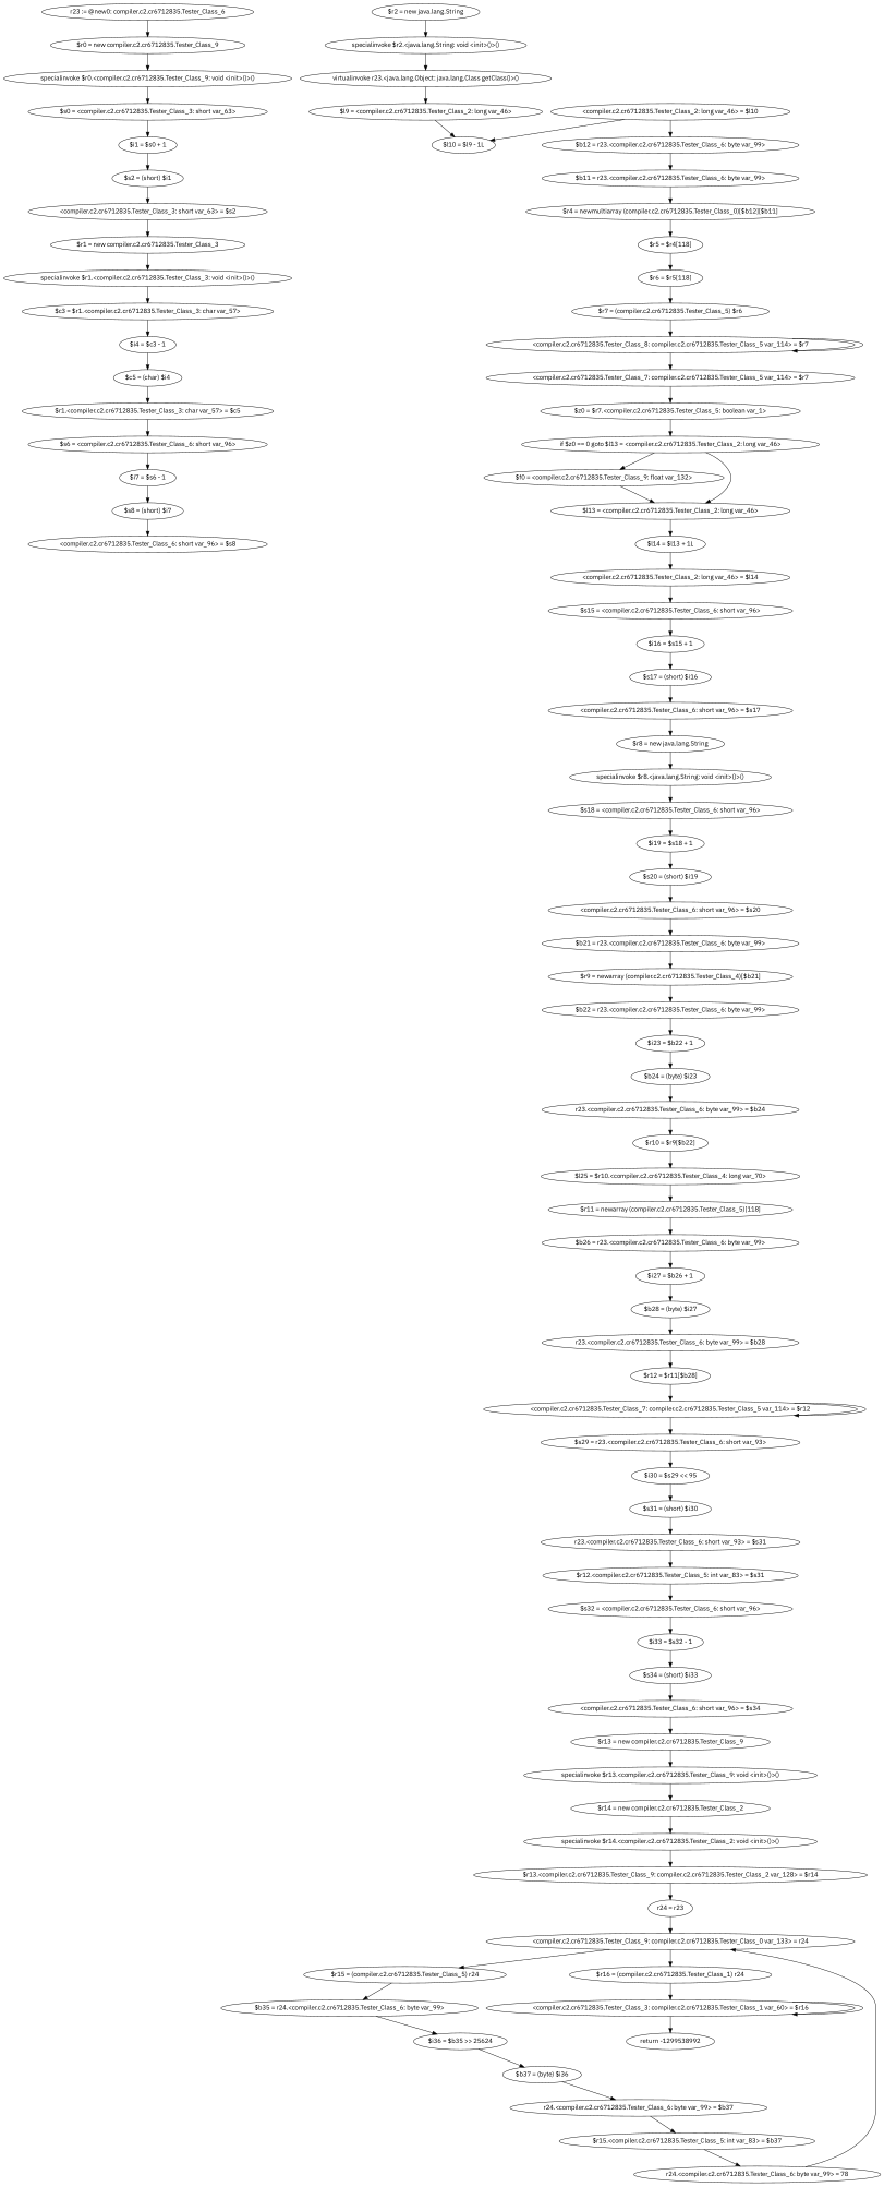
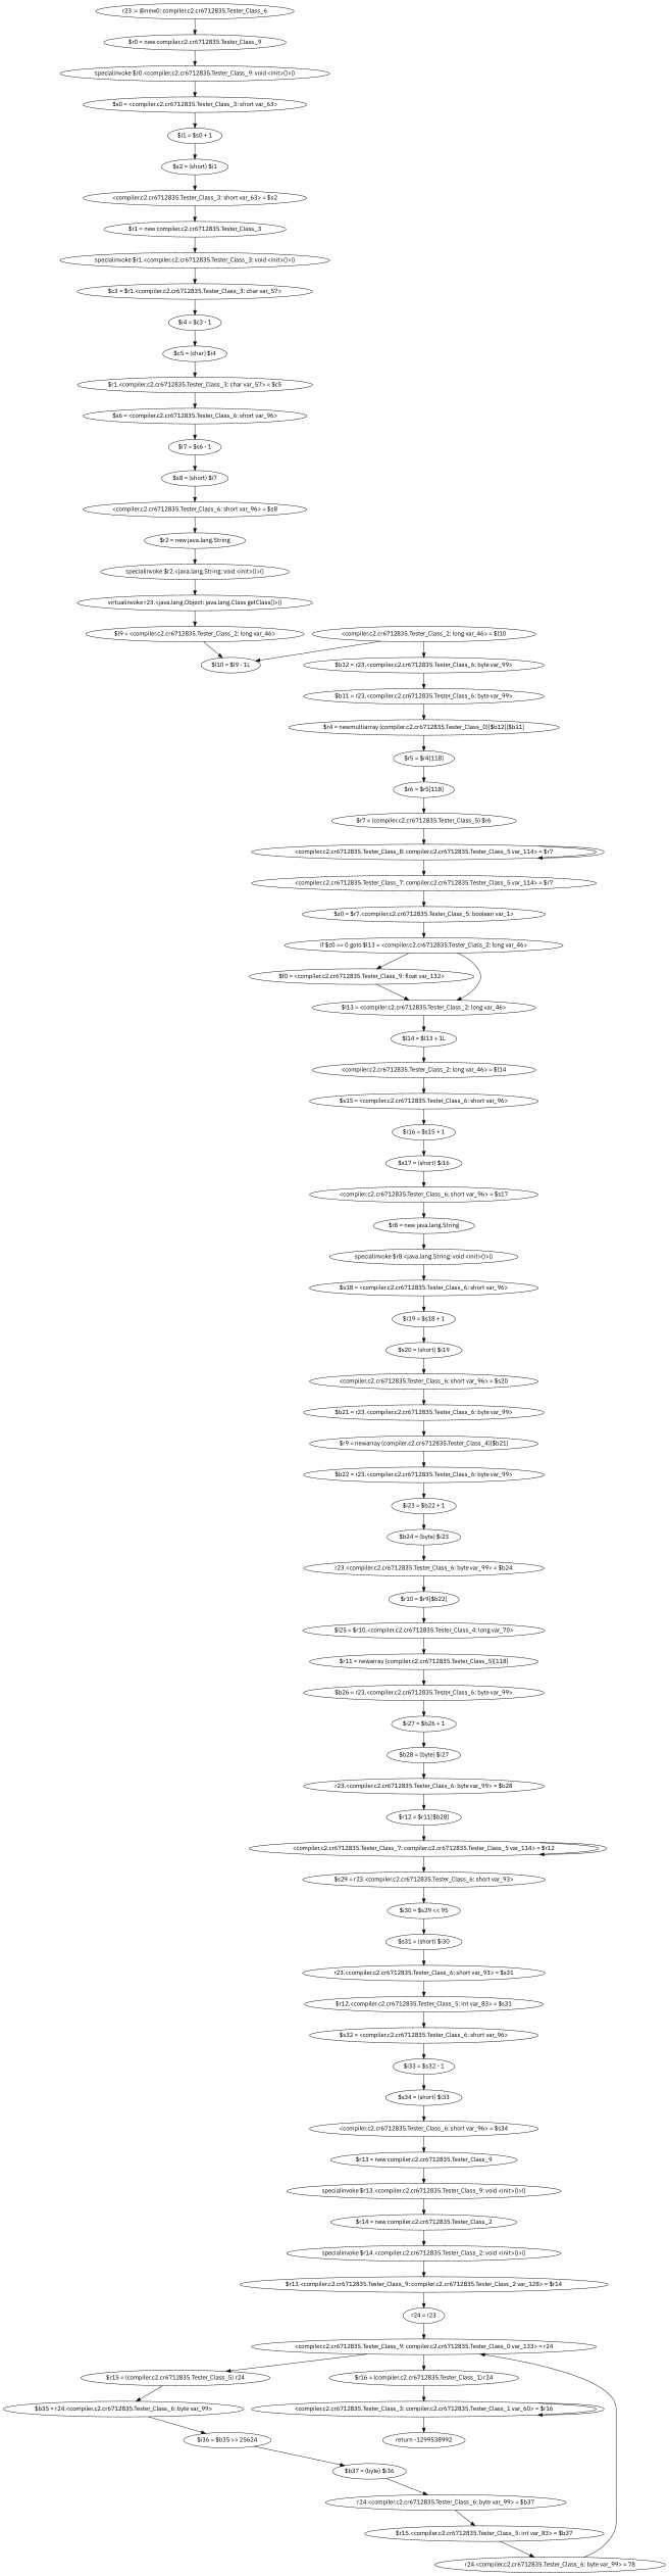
  digraph {
    fontname="IBM Plex Sans"
    node [fontname="IBM Plex Sans"]
    edge [fontname="IBM Plex Sans"]
    n1 [label="r23 := @new0: compiler.c2.cr6712835.Tester_Class_6"]
    "$r0 = new compiler.c2.cr6712835.Tester_Class_9"
    "specialinvoke $r0.<compiler.c2.cr6712835.Tester_Class_9: void <init>()>()"
    "$s0 = <compiler.c2.cr6712835.Tester_Class_3: short var_63>"
    "$i1 = $s0 + 1"
    "$s2 = (short) $i1"
    "<compiler.c2.cr6712835.Tester_Class_3: short var_63> = $s2"
    "$r1 = new compiler.c2.cr6712835.Tester_Class_3"
    "specialinvoke $r1.<compiler.c2.cr6712835.Tester_Class_3: void <init>()>()"
    "$c3 = $r1.<compiler.c2.cr6712835.Tester_Class_3: char var_57>"
    "$i4 = $c3 - 1"
    "$c5 = (char) $i4"
    "$r1.<compiler.c2.cr6712835.Tester_Class_3: char var_57> = $c5"
    "$s6 = <compiler.c2.cr6712835.Tester_Class_6: short var_96>"
    "$i7 = $s6 - 1"
    "$s8 = (short) $i7"
    "<compiler.c2.cr6712835.Tester_Class_6: short var_96> = $s8"
    "$r2 = new java.lang.String"
    "specialinvoke $r2.<java.lang.String: void <init>()>()"
    "virtualinvoke r23.<java.lang.Object: java.lang.Class getClass()>()"
    "$l9 = <compiler.c2.cr6712835.Tester_Class_2: long var_46>"
    "$l10 = $l9 - 1L"
    "<compiler.c2.cr6712835.Tester_Class_2: long var_46> = $l10"
    "$b12 = r23.<compiler.c2.cr6712835.Tester_Class_6: byte var_99>"
    "$b11 = r23.<compiler.c2.cr6712835.Tester_Class_6: byte var_99>"
    "$r4 = newmultiarray (compiler.c2.cr6712835.Tester_Class_0)[$b12][$b11]"
    "$r5 = $r4[118]"
    "$r6 = $r5[118]"
    "$r7 = (compiler.c2.cr6712835.Tester_Class_5) $r6"
    "<compiler.c2.cr6712835.Tester_Class_8: compiler.c2.cr6712835.Tester_Class_5 var_114> = $r7"
    "<compiler.c2.cr6712835.Tester_Class_7: compiler.c2.cr6712835.Tester_Class_5 var_114> = $r7"
    "$z0 = $r7.<compiler.c2.cr6712835.Tester_Class_5: boolean var_1>"
    "if $z0 == 0 goto $l13 = <compiler.c2.cr6712835.Tester_Class_2: long var_46>"
    "$f0 = <compiler.c2.cr6712835.Tester_Class_9: float var_132>"
    "$l13 = <compiler.c2.cr6712835.Tester_Class_2: long var_46>"
    "$l14 = $l13 + 1L"
    "<compiler.c2.cr6712835.Tester_Class_2: long var_46> = $l14"
    "$s15 = <compiler.c2.cr6712835.Tester_Class_6: short var_96>"
    "$i16 = $s15 + 1"
    "$s17 = (short) $i16"
    "<compiler.c2.cr6712835.Tester_Class_6: short var_96> = $s17"
    "$r8 = new java.lang.String"
    "specialinvoke $r8.<java.lang.String: void <init>()>()"
    "$s18 = <compiler.c2.cr6712835.Tester_Class_6: short var_96>"
    "$i19 = $s18 + 1"
    "$s20 = (short) $i19"
    "<compiler.c2.cr6712835.Tester_Class_6: short var_96> = $s20"
    "$b21 = r23.<compiler.c2.cr6712835.Tester_Class_6: byte var_99>"
    "$r9 = newarray (compiler.c2.cr6712835.Tester_Class_4)[$b21]"
    "$b22 = r23.<compiler.c2.cr6712835.Tester_Class_6: byte var_99>"
    "$i23 = $b22 + 1"
    "$b24 = (byte) $i23"
    "r23.<compiler.c2.cr6712835.Tester_Class_6: byte var_99> = $b24"
    "$r10 = $r9[$b22]"
    "$l25 = $r10.<compiler.c2.cr6712835.Tester_Class_4: long var_70>"
    "$r11 = newarray (compiler.c2.cr6712835.Tester_Class_5)[118]"
    "$b26 = r23.<compiler.c2.cr6712835.Tester_Class_6: byte var_99>"
    "$i27 = $b26 + 1"
    "$b28 = (byte) $i27"
    "r23.<compiler.c2.cr6712835.Tester_Class_6: byte var_99> = $b28"
    "$r12 = $r11[$b28]"
    "<compiler.c2.cr6712835.Tester_Class_7: compiler.c2.cr6712835.Tester_Class_5 var_114> = $r12"
    "$s29 = r23.<compiler.c2.cr6712835.Tester_Class_6: short var_93>"
    "$i30 = $s29 << 95"
    "$s31 = (short) $i30"
    "r23.<compiler.c2.cr6712835.Tester_Class_6: short var_93> = $s31"
    "$r12.<compiler.c2.cr6712835.Tester_Class_5: int var_83> = $s31"
    "$s32 = <compiler.c2.cr6712835.Tester_Class_6: short var_96>"
    "$i33 = $s32 - 1"
    "$s34 = (short) $i33"
    "<compiler.c2.cr6712835.Tester_Class_6: short var_96> = $s34"
    "$r13 = new compiler.c2.cr6712835.Tester_Class_9"
    "specialinvoke $r13.<compiler.c2.cr6712835.Tester_Class_9: void <init>()>()"
    "$r14 = new compiler.c2.cr6712835.Tester_Class_2"
    "specialinvoke $r14.<compiler.c2.cr6712835.Tester_Class_2: void <init>()>()"
    "$r13.<compiler.c2.cr6712835.Tester_Class_9: compiler.c2.cr6712835.Tester_Class_2 var_128> = $r14"
    "r24 = r23"
    "<compiler.c2.cr6712835.Tester_Class_9: compiler.c2.cr6712835.Tester_Class_0 var_133> = r24"
    "$r15 = (compiler.c2.cr6712835.Tester_Class_5) r24"
    "$r16 = (compiler.c2.cr6712835.Tester_Class_1) r24"
    "$b35 = r24.<compiler.c2.cr6712835.Tester_Class_6: byte var_99>"
    "<compiler.c2.cr6712835.Tester_Class_3: compiler.c2.cr6712835.Tester_Class_1 var_60> = $r16"
    "$i36 = $b35 >> 25624"
    "$b37 = (byte) $i36"
    "r24.<compiler.c2.cr6712835.Tester_Class_6: byte var_99> = $b37"
    "$r15.<compiler.c2.cr6712835.Tester_Class_5: int var_83> = $b37"
    "r24.<compiler.c2.cr6712835.Tester_Class_6: byte var_99> = 78"
    "return -1299538992"
    n1 -> "$r0 = new compiler.c2.cr6712835.Tester_Class_9"
    "$r0 = new compiler.c2.cr6712835.Tester_Class_9" -> "specialinvoke $r0.<compiler.c2.cr6712835.Tester_Class_9: void <init>()>()"
    "specialinvoke $r0.<compiler.c2.cr6712835.Tester_Class_9: void <init>()>()" -> "$s0 = <compiler.c2.cr6712835.Tester_Class_3: short var_63>"
    "$s0 = <compiler.c2.cr6712835.Tester_Class_3: short var_63>" -> "$i1 = $s0 + 1"
    "$i1 = $s0 + 1" -> "$s2 = (short) $i1"
    "$s2 = (short) $i1" -> "<compiler.c2.cr6712835.Tester_Class_3: short var_63> = $s2"
    "<compiler.c2.cr6712835.Tester_Class_3: short var_63> = $s2" -> "$r1 = new compiler.c2.cr6712835.Tester_Class_3"
    "$r1 = new compiler.c2.cr6712835.Tester_Class_3" -> "specialinvoke $r1.<compiler.c2.cr6712835.Tester_Class_3: void <init>()>()"
    "specialinvoke $r1.<compiler.c2.cr6712835.Tester_Class_3: void <init>()>()" -> "$c3 = $r1.<compiler.c2.cr6712835.Tester_Class_3: char var_57>"
    "$c3 = $r1.<compiler.c2.cr6712835.Tester_Class_3: char var_57>" -> "$i4 = $c3 - 1"
    "$i4 = $c3 - 1" -> "$c5 = (char) $i4"
    "$c5 = (char) $i4" -> "$r1.<compiler.c2.cr6712835.Tester_Class_3: char var_57> = $c5"
    "$r1.<compiler.c2.cr6712835.Tester_Class_3: char var_57> = $c5" -> "$s6 = <compiler.c2.cr6712835.Tester_Class_6: short var_96>"
    "$s6 = <compiler.c2.cr6712835.Tester_Class_6: short var_96>" -> "$i7 = $s6 - 1"
    "$i7 = $s6 - 1" -> "$s8 = (short) $i7"
    "$s8 = (short) $i7" -> "<compiler.c2.cr6712835.Tester_Class_6: short var_96> = $s8"
+   "<compiler.c2.cr6712835.Tester_Class_6: short var_96> = $s8" -> "$r2 = new java.lang.String"
    "$r2 = new java.lang.String" -> "specialinvoke $r2.<java.lang.String: void <init>()>()"
    "specialinvoke $r2.<java.lang.String: void <init>()>()" -> "virtualinvoke r23.<java.lang.Object: java.lang.Class getClass()>()"
    "virtualinvoke r23.<java.lang.Object: java.lang.Class getClass()>()" -> "$l9 = <compiler.c2.cr6712835.Tester_Class_2: long var_46>"
    "$l9 = <compiler.c2.cr6712835.Tester_Class_2: long var_46>" -> "$l10 = $l9 - 1L"
    "<compiler.c2.cr6712835.Tester_Class_2: long var_46> = $l10" -> "$l10 = $l9 - 1L"
    "<compiler.c2.cr6712835.Tester_Class_2: long var_46> = $l10" -> "$b12 = r23.<compiler.c2.cr6712835.Tester_Class_6: byte var_99>"
    "$b12 = r23.<compiler.c2.cr6712835.Tester_Class_6: byte var_99>" -> "$b11 = r23.<compiler.c2.cr6712835.Tester_Class_6: byte var_99>"
    "$b11 = r23.<compiler.c2.cr6712835.Tester_Class_6: byte var_99>" -> "$r4 = newmultiarray (compiler.c2.cr6712835.Tester_Class_0)[$b12][$b11]"
    "$r4 = newmultiarray (compiler.c2.cr6712835.Tester_Class_0)[$b12][$b11]" -> "$r5 = $r4[118]"
    "$r5 = $r4[118]" -> "$r6 = $r5[118]"
    "$r6 = $r5[118]" -> "$r7 = (compiler.c2.cr6712835.Tester_Class_5) $r6"
    "$r7 = (compiler.c2.cr6712835.Tester_Class_5) $r6" -> "<compiler.c2.cr6712835.Tester_Class_8: compiler.c2.cr6712835.Tester_Class_5 var_114> = $r7"
    "<compiler.c2.cr6712835.Tester_Class_8: compiler.c2.cr6712835.Tester_Class_5 var_114> = $r7" -> "<compiler.c2.cr6712835.Tester_Class_8: compiler.c2.cr6712835.Tester_Class_5 var_114> = $r7"
    "<compiler.c2.cr6712835.Tester_Class_8: compiler.c2.cr6712835.Tester_Class_5 var_114> = $r7" -> "<compiler.c2.cr6712835.Tester_Class_7: compiler.c2.cr6712835.Tester_Class_5 var_114> = $r7"
    "<compiler.c2.cr6712835.Tester_Class_7: compiler.c2.cr6712835.Tester_Class_5 var_114> = $r7" -> "$z0 = $r7.<compiler.c2.cr6712835.Tester_Class_5: boolean var_1>"
    "$z0 = $r7.<compiler.c2.cr6712835.Tester_Class_5: boolean var_1>" -> "if $z0 == 0 goto $l13 = <compiler.c2.cr6712835.Tester_Class_2: long var_46>"
    "if $z0 == 0 goto $l13 = <compiler.c2.cr6712835.Tester_Class_2: long var_46>" -> "$f0 = <compiler.c2.cr6712835.Tester_Class_9: float var_132>"
    "if $z0 == 0 goto $l13 = <compiler.c2.cr6712835.Tester_Class_2: long var_46>" -> "$l13 = <compiler.c2.cr6712835.Tester_Class_2: long var_46>"
    "$f0 = <compiler.c2.cr6712835.Tester_Class_9: float var_132>" -> "$l13 = <compiler.c2.cr6712835.Tester_Class_2: long var_46>"
    "$l13 = <compiler.c2.cr6712835.Tester_Class_2: long var_46>" -> "$l14 = $l13 + 1L"
    "$l14 = $l13 + 1L" -> "<compiler.c2.cr6712835.Tester_Class_2: long var_46> = $l14"
    "<compiler.c2.cr6712835.Tester_Class_2: long var_46> = $l14" -> "$s15 = <compiler.c2.cr6712835.Tester_Class_6: short var_96>"
    "$s15 = <compiler.c2.cr6712835.Tester_Class_6: short var_96>" -> "$i16 = $s15 + 1"
    "$i16 = $s15 + 1" -> "$s17 = (short) $i16"
    "$s17 = (short) $i16" -> "<compiler.c2.cr6712835.Tester_Class_6: short var_96> = $s17"
    "<compiler.c2.cr6712835.Tester_Class_6: short var_96> = $s17" -> "$r8 = new java.lang.String"
    "$r8 = new java.lang.String" -> "specialinvoke $r8.<java.lang.String: void <init>()>()"
    "specialinvoke $r8.<java.lang.String: void <init>()>()" -> "$s18 = <compiler.c2.cr6712835.Tester_Class_6: short var_96>"
    "$s18 = <compiler.c2.cr6712835.Tester_Class_6: short var_96>" -> "$i19 = $s18 + 1"
    "$i19 = $s18 + 1" -> "$s20 = (short) $i19"
    "$s20 = (short) $i19" -> "<compiler.c2.cr6712835.Tester_Class_6: short var_96> = $s20"
    "<compiler.c2.cr6712835.Tester_Class_6: short var_96> = $s20" -> "$b21 = r23.<compiler.c2.cr6712835.Tester_Class_6: byte var_99>"
    "$b21 = r23.<compiler.c2.cr6712835.Tester_Class_6: byte var_99>" -> "$r9 = newarray (compiler.c2.cr6712835.Tester_Class_4)[$b21]"
    "$r9 = newarray (compiler.c2.cr6712835.Tester_Class_4)[$b21]" -> "$b22 = r23.<compiler.c2.cr6712835.Tester_Class_6: byte var_99>"
    "$b22 = r23.<compiler.c2.cr6712835.Tester_Class_6: byte var_99>" -> "$i23 = $b22 + 1"
    "$i23 = $b22 + 1" -> "$b24 = (byte) $i23"
    "$b24 = (byte) $i23" -> "r23.<compiler.c2.cr6712835.Tester_Class_6: byte var_99> = $b24"
    "r23.<compiler.c2.cr6712835.Tester_Class_6: byte var_99> = $b24" -> "$r10 = $r9[$b22]"
    "$r10 = $r9[$b22]" -> "$l25 = $r10.<compiler.c2.cr6712835.Tester_Class_4: long var_70>"
    "$l25 = $r10.<compiler.c2.cr6712835.Tester_Class_4: long var_70>" -> "$r11 = newarray (compiler.c2.cr6712835.Tester_Class_5)[118]"
    "$r11 = newarray (compiler.c2.cr6712835.Tester_Class_5)[118]" -> "$b26 = r23.<compiler.c2.cr6712835.Tester_Class_6: byte var_99>"
    "$b26 = r23.<compiler.c2.cr6712835.Tester_Class_6: byte var_99>" -> "$i27 = $b26 + 1"
    "$i27 = $b26 + 1" -> "$b28 = (byte) $i27"
    "$b28 = (byte) $i27" -> "r23.<compiler.c2.cr6712835.Tester_Class_6: byte var_99> = $b28"
    "r23.<compiler.c2.cr6712835.Tester_Class_6: byte var_99> = $b28" -> "$r12 = $r11[$b28]"
    "$r12 = $r11[$b28]" -> "<compiler.c2.cr6712835.Tester_Class_7: compiler.c2.cr6712835.Tester_Class_5 var_114> = $r12"
    "<compiler.c2.cr6712835.Tester_Class_7: compiler.c2.cr6712835.Tester_Class_5 var_114> = $r12" -> "<compiler.c2.cr6712835.Tester_Class_7: compiler.c2.cr6712835.Tester_Class_5 var_114> = $r12"
    "<compiler.c2.cr6712835.Tester_Class_7: compiler.c2.cr6712835.Tester_Class_5 var_114> = $r12" -> "$s29 = r23.<compiler.c2.cr6712835.Tester_Class_6: short var_93>"
    "$s29 = r23.<compiler.c2.cr6712835.Tester_Class_6: short var_93>" -> "$i30 = $s29 << 95"
    "$i30 = $s29 << 95" -> "$s31 = (short) $i30"
    "$s31 = (short) $i30" -> "r23.<compiler.c2.cr6712835.Tester_Class_6: short var_93> = $s31"
    "r23.<compiler.c2.cr6712835.Tester_Class_6: short var_93> = $s31" -> "$r12.<compiler.c2.cr6712835.Tester_Class_5: int var_83> = $s31"
    "$r12.<compiler.c2.cr6712835.Tester_Class_5: int var_83> = $s31" -> "$s32 = <compiler.c2.cr6712835.Tester_Class_6: short var_96>"
    "$s32 = <compiler.c2.cr6712835.Tester_Class_6: short var_96>" -> "$i33 = $s32 - 1"
    "$i33 = $s32 - 1" -> "$s34 = (short) $i33"
    "$s34 = (short) $i33" -> "<compiler.c2.cr6712835.Tester_Class_6: short var_96> = $s34"
    "<compiler.c2.cr6712835.Tester_Class_6: short var_96> = $s34" -> "$r13 = new compiler.c2.cr6712835.Tester_Class_9"
    "$r13 = new compiler.c2.cr6712835.Tester_Class_9" -> "specialinvoke $r13.<compiler.c2.cr6712835.Tester_Class_9: void <init>()>()"
    "specialinvoke $r13.<compiler.c2.cr6712835.Tester_Class_9: void <init>()>()" -> "$r14 = new compiler.c2.cr6712835.Tester_Class_2"
    "$r14 = new compiler.c2.cr6712835.Tester_Class_2" -> "specialinvoke $r14.<compiler.c2.cr6712835.Tester_Class_2: void <init>()>()"
    "specialinvoke $r14.<compiler.c2.cr6712835.Tester_Class_2: void <init>()>()" -> "$r13.<compiler.c2.cr6712835.Tester_Class_9: compiler.c2.cr6712835.Tester_Class_2 var_128> = $r14"
    "$r13.<compiler.c2.cr6712835.Tester_Class_9: compiler.c2.cr6712835.Tester_Class_2 var_128> = $r14" -> "r24 = r23"
    "r24 = r23" -> "<compiler.c2.cr6712835.Tester_Class_9: compiler.c2.cr6712835.Tester_Class_0 var_133> = r24"
    "<compiler.c2.cr6712835.Tester_Class_9: compiler.c2.cr6712835.Tester_Class_0 var_133> = r24" -> "$r15 = (compiler.c2.cr6712835.Tester_Class_5) r24"
    "<compiler.c2.cr6712835.Tester_Class_9: compiler.c2.cr6712835.Tester_Class_0 var_133> = r24" -> "$r16 = (compiler.c2.cr6712835.Tester_Class_1) r24"
    "$r15 = (compiler.c2.cr6712835.Tester_Class_5) r24" -> "$b35 = r24.<compiler.c2.cr6712835.Tester_Class_6: byte var_99>"
    "$r16 = (compiler.c2.cr6712835.Tester_Class_1) r24" -> "<compiler.c2.cr6712835.Tester_Class_3: compiler.c2.cr6712835.Tester_Class_1 var_60> = $r16"
    "$b35 = r24.<compiler.c2.cr6712835.Tester_Class_6: byte var_99>" -> "$i36 = $b35 >> 25624"
    "<compiler.c2.cr6712835.Tester_Class_3: compiler.c2.cr6712835.Tester_Class_1 var_60> = $r16" -> "<compiler.c2.cr6712835.Tester_Class_3: compiler.c2.cr6712835.Tester_Class_1 var_60> = $r16"
    "<compiler.c2.cr6712835.Tester_Class_3: compiler.c2.cr6712835.Tester_Class_1 var_60> = $r16" -> "return -1299538992"
    "$i36 = $b35 >> 25624" -> "$b37 = (byte) $i36"
    "$b37 = (byte) $i36" -> "r24.<compiler.c2.cr6712835.Tester_Class_6: byte var_99> = $b37"
    "r24.<compiler.c2.cr6712835.Tester_Class_6: byte var_99> = $b37" -> "$r15.<compiler.c2.cr6712835.Tester_Class_5: int var_83> = $b37"
    "$r15.<compiler.c2.cr6712835.Tester_Class_5: int var_83> = $b37" -> "r24.<compiler.c2.cr6712835.Tester_Class_6: byte var_99> = 78"
    "r24.<compiler.c2.cr6712835.Tester_Class_6: byte var_99> = 78" -> "<compiler.c2.cr6712835.Tester_Class_9: compiler.c2.cr6712835.Tester_Class_0 var_133> = r24"
  }
